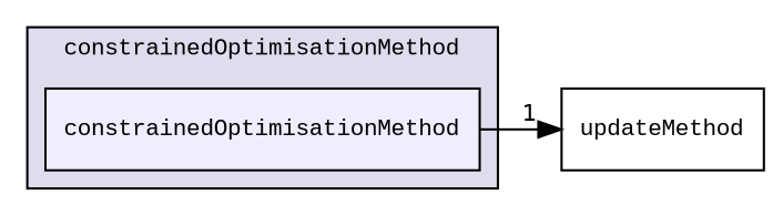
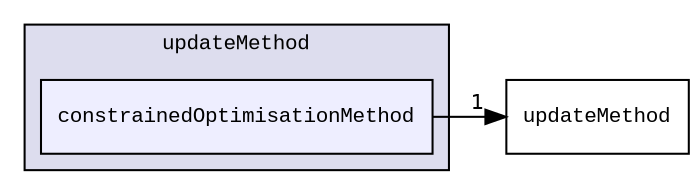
  digraph {
    compound=true
    rankdir=LR
    fontname="Liberation Mono"
    node [fontname="Liberation Mono" fontsize=10 shape=box]
    n1 [fillcolor="#eeeeff" label=constrainedOptimisationMethod pencolor=black style=filled]
    n2 [label=updateMethod]
    subgraph cluster_1 {
      bgcolor="#ddddee"
      fontsize=10
-     label=constrainedOptimisationMethod
+     label=updateMethod
      pencolor=black
      n1
    }
    n1 -> n2 [headlabel=1 labeldistance=1.5 labelfontname=Helvetica labelfontsize=10 fontname="Liberation Mono"]
  }
